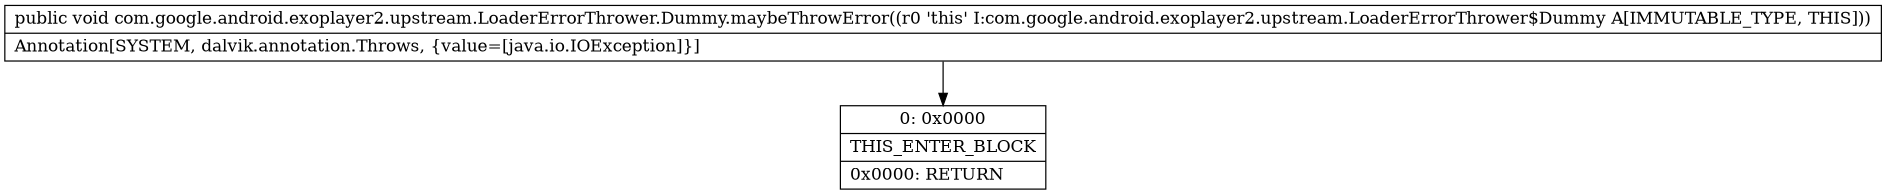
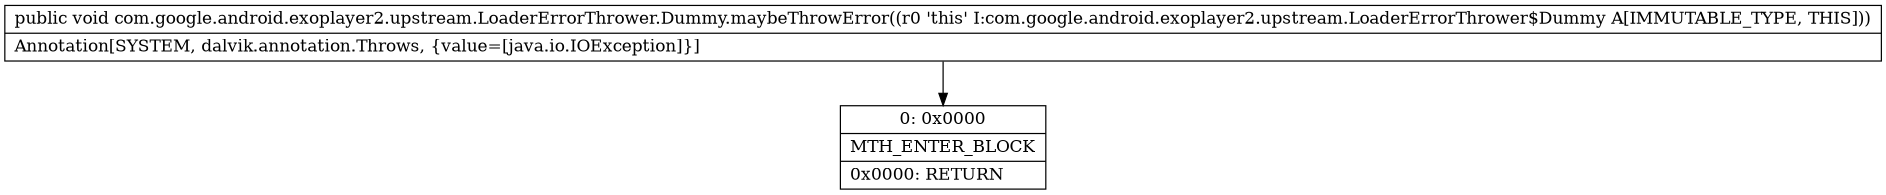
  digraph {
    node [shape=record]
-   n1 [label="{0\:\ 0x0000|THIS_ENTER_BLOCK\l|0x0000: RETURN   \l}"]
+   n1 [label="{0\:\ 0x0000|MTH_ENTER_BLOCK\l|0x0000: RETURN   \l}"]
    n2 [label="{public void com.google.android.exoplayer2.upstream.LoaderErrorThrower.Dummy.maybeThrowError((r0 'this' I:com.google.android.exoplayer2.upstream.LoaderErrorThrower$Dummy A[IMMUTABLE_TYPE, THIS]))  | Annotation[SYSTEM, dalvik.annotation.Throws, \{value=[java.io.IOException]\}]\l}"]
    n2 -> n1
  }
